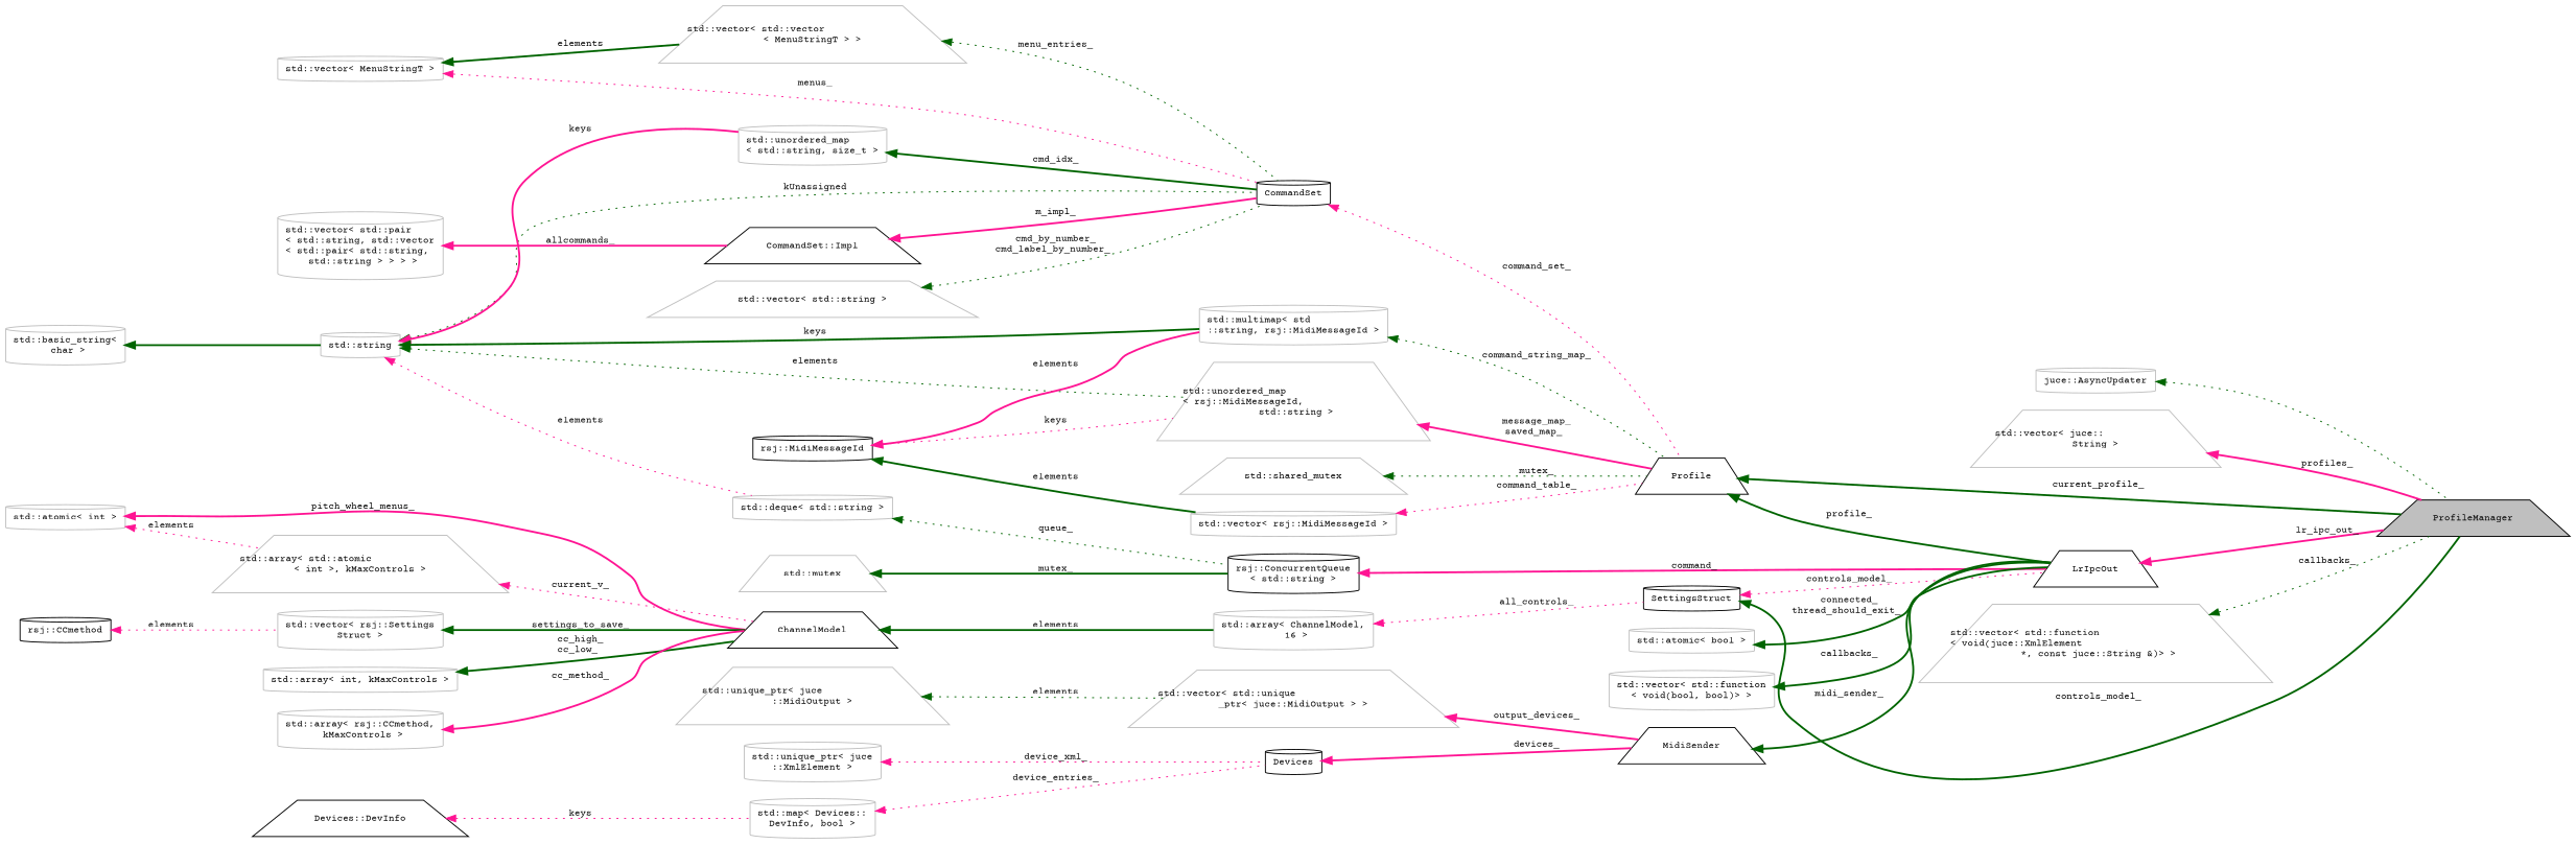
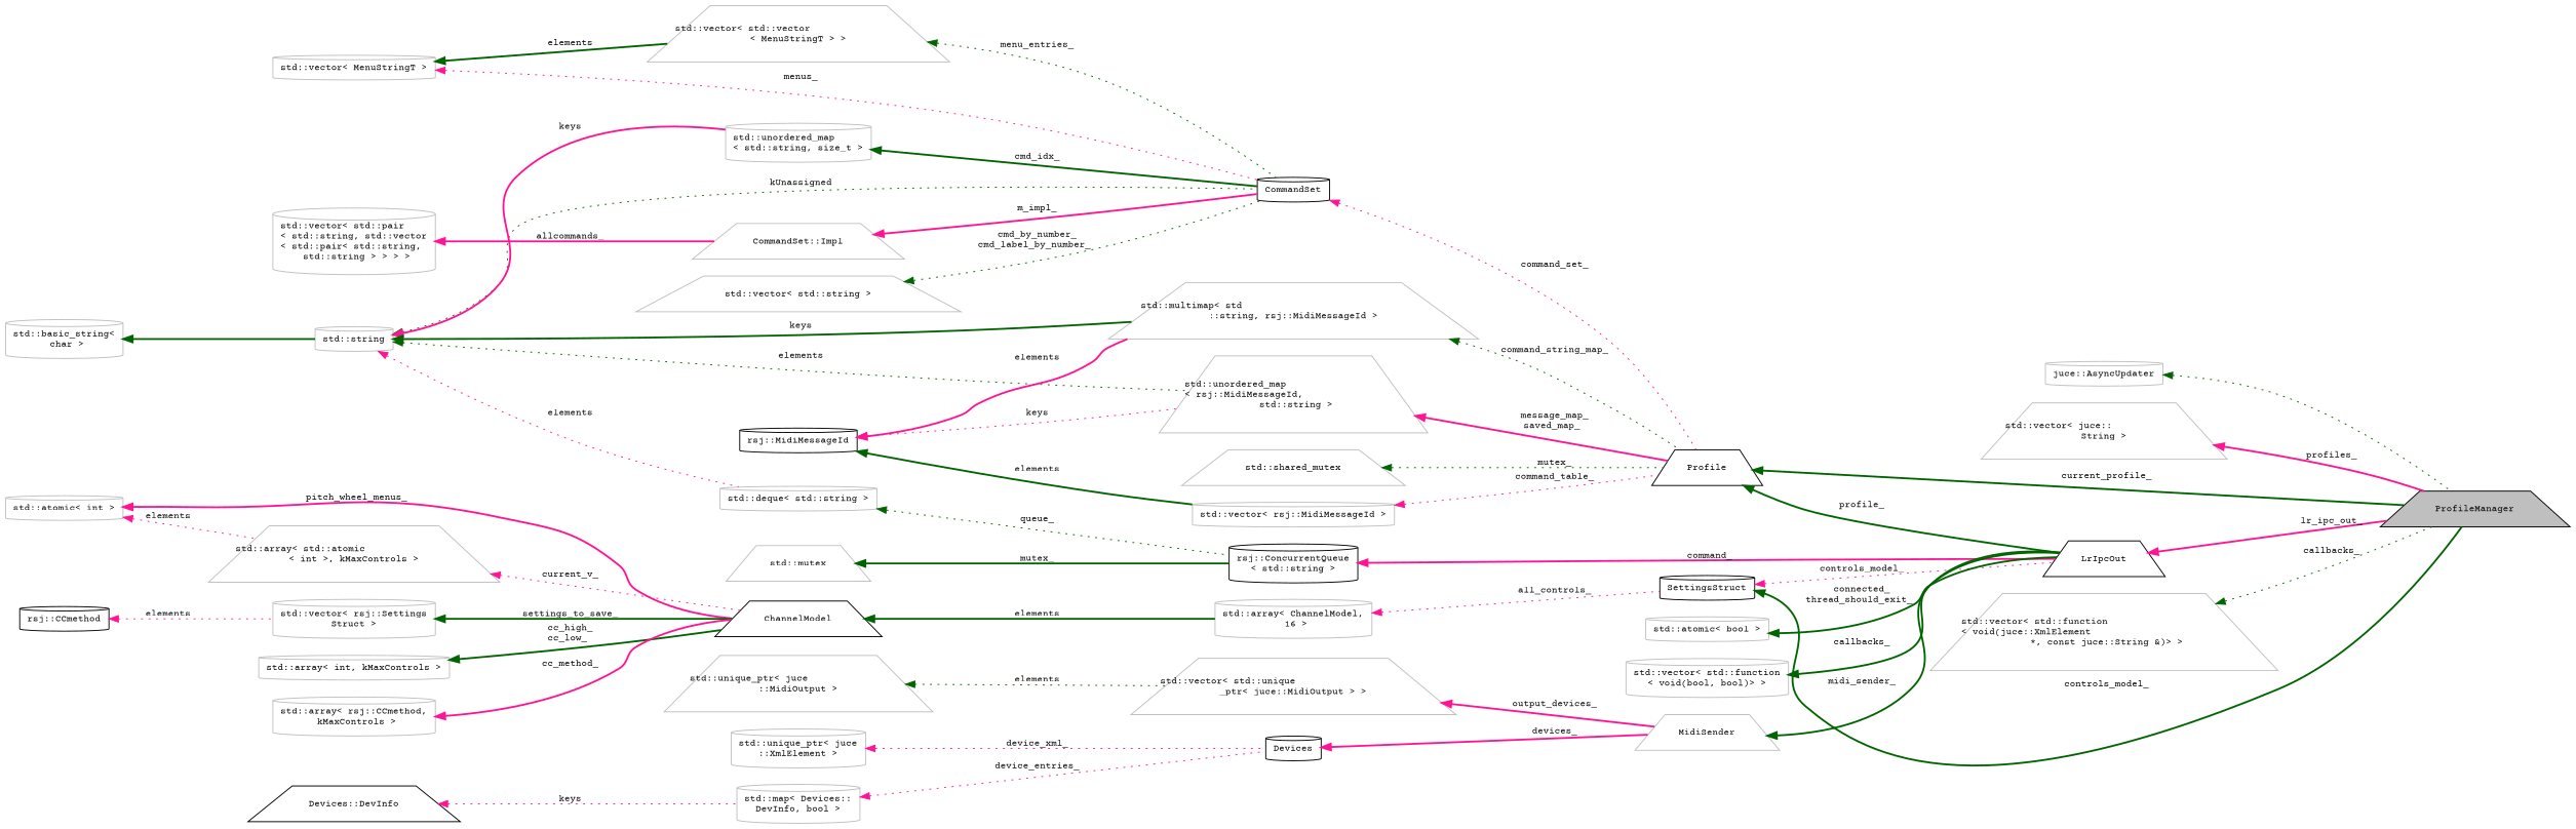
  digraph {
    fontname="Courier Prime"
    rankdir=LR
    node [color=grey75 fillcolor=white fontname="Courier Prime" fontsize=10 shape=cylinder style=filled]
    edge [color=darkgreen dir=back fontname="Courier Prime" fontsize=10 labelfontname=Helvetica labelfontsize=10 style=bold]
    n1 [color=black fillcolor=grey75 fontcolor=black height=0.2 label=ProfileManager shape=trapezium width=0.4]
    n2 [height=0.2 label="juce::AsyncUpdater" width=0.4]
    n3 [height=0.2 label="std::vector\< juce::\lString \>" shape=trapezium width=0.4]
    n4 [color=black height=0.2 label=Profile shape=trapezium width=0.4]
    n5 [color=black height=0.2 label=LrIpcOut shape=trapezium width=0.4]
    n6 [color=black height=0.2 label=CommandSet width=0.4]
    n7 [height=0.2 label="std::vector\< std::vector\l\< MenuStringT \> \>" shape=trapezium width=0.4]
    n8 [height=0.2 label="std::vector\< MenuStringT \>" width=0.4]
    n9 [height=0.2 label="std::unordered_map\l\< std::string, size_t \>" width=0.4]
    n10 [height=0.2 label="std::string" width=0.4]
-   n11 [height=0.2 label="std::multimap\< std\l::string, rsj::MidiMessageId \>" width=0.4]
+   n11 [height=0.2 label="std::multimap\< std\l::string, rsj::MidiMessageId \>" shape=trapezium width=0.4]
    n12 [height=0.2 label="std::unordered_map\l\< rsj::MidiMessageId,\l std::string \>" shape=trapezium width=0.4]
    n13 [height=0.2 label="std::deque\< std::string \>" width=0.4]
-   n14 [color=black height=0.2 label="CommandSet::Impl" shape=trapezium width=0.4]
+   n14 [height=0.2 label="CommandSet::Impl" shape=trapezium width=0.4]
    n15 [height=0.2 label="std::vector\< std::string \>" shape=trapezium width=0.4]
    n16 [color=black height=0.2 label="rsj::ConcurrentQueue\l\< std::string \>" width=0.4]
    n17 [height=0.2 label="std::basic_string\<\l char \>" width=0.4]
    n18 [height=0.2 label="std::vector\< std::pair\l\< std::string, std::vector\l\< std::pair\< std::string,\l std::string \> \> \> \>" width=0.4]
    n19 [height=0.2 label="std::shared_mutex" shape=trapezium width=0.4]
    n20 [height=0.2 label="std::vector\< rsj::MidiMessageId \>" width=0.4]
    n21 [color=black height=0.2 label="rsj::MidiMessageId" width=0.4]
    n22 [height=0.2 label="std::vector\< std::function\l\< void(juce::XmlElement\l *, const juce::String &)\> \>" shape=trapezium width=0.4]
    n23 [color=black height=0.2 label=SettingsStruct width=0.4]
    n24 [height=0.2 label="std::array\< ChannelModel,\l 16 \>" width=0.4]
    n25 [color=black height=0.2 label=ChannelModel shape=trapezium width=0.4]
    n26 [height=0.2 label="std::atomic\< int \>" width=0.4]
    n27 [height=0.2 label="std::array\< std::atomic\l\< int \>, kMaxControls \>" shape=trapezium width=0.4]
    n28 [height=0.2 label="std::vector\< rsj::Settings\lStruct \>" width=0.4]
    n29 [color=black height=0.2 label="rsj::CCmethod" width=0.4]
    n30 [height=0.2 label="std::array\< int, kMaxControls \>" width=0.4]
    n31 [height=0.2 label="std::array\< rsj::CCmethod,\l kMaxControls \>" width=0.4]
    n32 [height=0.2 label="std::mutex" shape=trapezium width=0.4]
    n33 [height=0.2 label="std::atomic\< bool \>" width=0.4]
    n34 [height=0.2 label="std::vector\< std::function\l\< void(bool, bool)\> \>" width=0.4]
-   n35 [color=black height=0.2 label=MidiSender shape=trapezium width=0.4]
+   n35 [height=0.2 label=MidiSender shape=trapezium width=0.4]
    n36 [height=0.2 label="std::vector\< std::unique\l_ptr\< juce::MidiOutput \> \>" shape=trapezium width=0.4]
    n37 [height=0.2 label="std::unique_ptr\< juce\l::MidiOutput \>" shape=trapezium width=0.4]
    n38 [color=black height=0.2 label=Devices width=0.4]
    n39 [height=0.2 label="std::unique_ptr\< juce\l::XmlElement \>" width=0.4]
    n40 [height=0.2 label="std::map\< Devices::\lDevInfo, bool \>" width=0.4]
    n41 [color=black height=0.2 label="Devices::DevInfo" shape=trapezium width=0.4]
    n2 -> n1 [style=dotted]
    n3 -> n1 [color=deeppink label=" profiles_"]
    n4 -> n1 [label=" current_profile_"]
    n4 -> n5 [label=" profile_"]
    n5 -> n1 [color=deeppink label=" lr_ipc_out_"]
    n6 -> n4 [color=deeppink label=" command_set_" style=dotted]
    n7 -> n6 [label=" menu_entries_" style=dotted]
    n8 -> n6 [color=deeppink label=" menus_" style=dotted]
    n8 -> n7 [label=" elements"]
    n9 -> n6 [label=" cmd_idx_"]
    n10 -> n6 [label=" kUnassigned" style=dotted]
    n10 -> n9 [color=deeppink label=" keys"]
    n10 -> n11 [label=" keys"]
    n10 -> n12 [label=" elements" style=dotted]
    n10 -> n13 [color=deeppink label=" elements" style=dotted]
    n11 -> n4 [label=" command_string_map_" style=dotted]
    n12 -> n4 [color=deeppink label=" message_map_\nsaved_map_"]
    n13 -> n16 [label=" queue_" style=dotted]
    n14 -> n6 [color=deeppink label=" m_impl_"]
    n15 -> n6 [label=" cmd_by_number_\ncmd_label_by_number_" style=dotted]
    n16 -> n5 [color=deeppink label=" command_"]
    n17 -> n10
    n18 -> n14 [color=deeppink label=" allcommands_"]
    n19 -> n4 [label=" mutex_" style=dotted]
    n20 -> n4 [color=deeppink label=" command_table_" style=dotted]
    n21 -> n11 [color=deeppink label=" elements"]
    n21 -> n12 [color=deeppink label=" keys" style=dotted]
    n21 -> n20 [label=" elements"]
    n22 -> n1 [label=" callbacks_" style=dotted]
    n23 -> n1 [label=" controls_model_"]
    n23 -> n5 [color=deeppink label=" controls_model_" style=dotted]
    n24 -> n23 [color=deeppink label=" all_controls_" style=dotted]
    n25 -> n24 [label=" elements"]
    n26 -> n25 [color=deeppink label=" pitch_wheel_menus_"]
    n26 -> n27 [color=deeppink label=" elements" style=dotted]
    n27 -> n25 [color=deeppink label=" current_v_" style=dotted]
    n28 -> n25 [label=" settings_to_save_"]
    n29 -> n28 [color=deeppink label=" elements" style=dotted]
    n30 -> n25 [label=" cc_high_\ncc_low_"]
    n31 -> n25 [color=deeppink label=" cc_method_"]
    n32 -> n16 [label=" mutex_"]
    n33 -> n5 [label=" connected_\nthread_should_exit_"]
    n34 -> n5 [label=" callbacks_"]
    n35 -> n5 [label=" midi_sender_"]
    n36 -> n35 [color=deeppink label=" output_devices_"]
    n37 -> n36 [label=" elements" style=dotted]
    n38 -> n35 [color=deeppink label=" devices_"]
    n39 -> n38 [color=deeppink label=" device_xml_" style=dotted]
    n40 -> n38 [color=deeppink label=" device_entries_" style=dotted]
    n41 -> n40 [color=deeppink label=" keys" style=dotted]
  }
